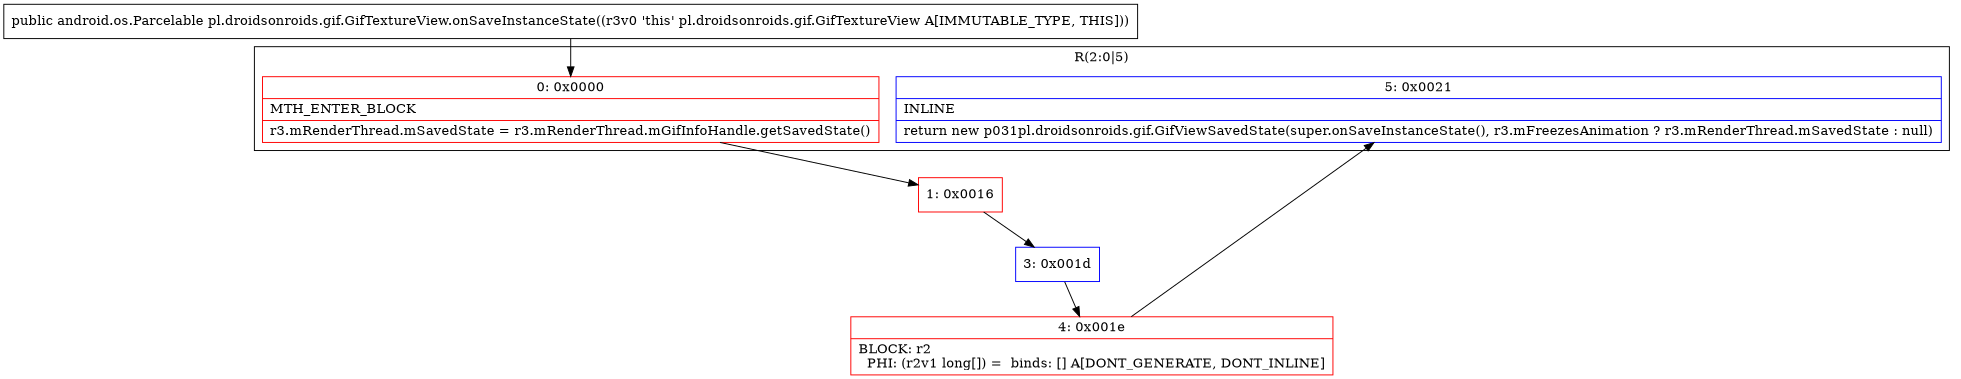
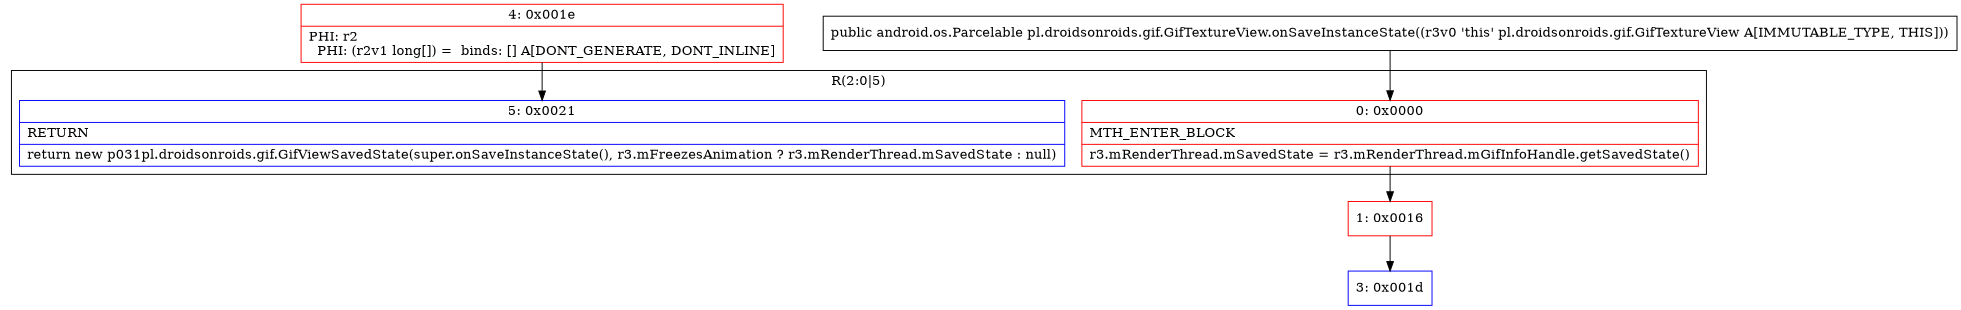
  digraph {
    node [color=red shape=record]
    n1 [label="{0\:\ 0x0000|MTH_ENTER_BLOCK\l|r3.mRenderThread.mSavedState = r3.mRenderThread.mGifInfoHandle.getSavedState()\l}"]
-   n2 [color=blue label="{5\:\ 0x0021|INLINE\l|return new p031pl.droidsonroids.gif.GifViewSavedState(super.onSaveInstanceState(), r3.mFreezesAnimation ? r3.mRenderThread.mSavedState : null)\l}"]
+   n2 [color=blue label="{5\:\ 0x0021|RETURN\l|return new p031pl.droidsonroids.gif.GifViewSavedState(super.onSaveInstanceState(), r3.mFreezesAnimation ? r3.mRenderThread.mSavedState : null)\l}"]
    n3 [label="{1\:\ 0x0016}"]
    n4 [color=blue label="{3\:\ 0x001d}"]
-   n5 [label="{4\:\ 0x001e|BLOCK: r2 \l  PHI: (r2v1 long[]) =  binds: [] A[DONT_GENERATE, DONT_INLINE]\l}"]
+   n5 [label="{4\:\ 0x001e|PHI: r2 \l  PHI: (r2v1 long[]) =  binds: [] A[DONT_GENERATE, DONT_INLINE]\l}"]
    n6 [label="{public android.os.Parcelable pl.droidsonroids.gif.GifTextureView.onSaveInstanceState((r3v0 'this' pl.droidsonroids.gif.GifTextureView A[IMMUTABLE_TYPE, THIS])) }" color=""]
    subgraph cluster_1 {
      label="R(2:0|5)"
      n1
      n2
    }
    n1 -> n3
    n3 -> n4
-   n4 -> n5
    n5 -> n2
    n6 -> n1
  }
